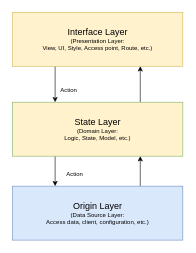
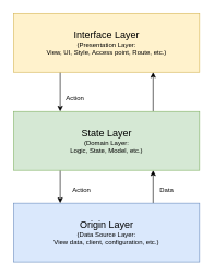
  <mxCell id="0" />
  <mxCell id="1" parent="0" />
  <mxCell id="2" style="edgeStyle=orthogonalEdgeStyle;rounded=0;orthogonalLoop=1;jettySize=auto;html=1;exitX=0.25;exitY=1;exitDx=0;exitDy=0;entryX=0.25;entryY=0;entryDx=0;entryDy=0;fontSize=10;fontColor=#000000;endArrow=classic;endFill=1;" edge="1" parent="1" source="3" target="8"><mxGeometry relative="1" as="geometry" /></mxCell>
  <mxCell id="3" value="&lt;font style=&quot;font-size: 15px&quot;&gt;Interface Layer&lt;/font&gt;&lt;br&gt;(Presentation Layer:&lt;br&gt;View, UI, Style, Access point, Route, etc.)" style="rounded=0;whiteSpace=wrap;html=1;fontSize=10;fillColor=#fff2cc;strokeColor=#d6b656;" vertex="1" parent="1"><mxGeometry x="20" y="20" width="284" height="90" as="geometry" /></mxCell>
  <mxCell id="4" style="edgeStyle=orthogonalEdgeStyle;rounded=0;orthogonalLoop=1;jettySize=auto;html=1;exitX=0.75;exitY=0;exitDx=0;exitDy=0;entryX=0.75;entryY=1;entryDx=0;entryDy=0;fontSize=10;fontColor=#000000;endArrow=classic;endFill=1;" edge="1" parent="1" source="5" target="8"><mxGeometry relative="1" as="geometry" /></mxCell>
- <mxCell id="5" value="&lt;span style=&quot;font-size: 15px&quot;&gt;Origin Layer&lt;br&gt;&lt;/span&gt;(Data Source Layer:&lt;br&gt;Access data, client, configuration, etc.)" style="rounded=0;whiteSpace=wrap;html=1;fontSize=10;labelBackgroundColor=none;fillColor=#dae8fc;strokeColor=#6c8ebf;" vertex="1" parent="1"><mxGeometry x="20" y="310" width="284" height="90" as="geometry" /></mxCell>
+ <mxCell id="5" value="&lt;span style=&quot;font-size: 15px&quot;&gt;Origin Layer&lt;br&gt;&lt;/span&gt;(Data Source Layer:&lt;br&gt;View data, client, configuration, etc.)" style="rounded=0;whiteSpace=wrap;html=1;fontSize=10;labelBackgroundColor=none;fillColor=#dae8fc;strokeColor=#6c8ebf;" vertex="1" parent="1"><mxGeometry x="20" y="310" width="284" height="90" as="geometry" /></mxCell>
  <mxCell id="6" style="edgeStyle=orthogonalEdgeStyle;rounded=0;orthogonalLoop=1;jettySize=auto;html=1;exitX=0.75;exitY=0;exitDx=0;exitDy=0;entryX=0.75;entryY=1;entryDx=0;entryDy=0;fontSize=10;fontColor=#000000;endArrow=classic;endFill=1;" edge="1" parent="1" source="8" target="3"><mxGeometry relative="1" as="geometry" /></mxCell>
  <mxCell id="7" style="edgeStyle=orthogonalEdgeStyle;rounded=0;orthogonalLoop=1;jettySize=auto;html=1;exitX=0.25;exitY=1;exitDx=0;exitDy=0;entryX=0.25;entryY=0;entryDx=0;entryDy=0;fontSize=10;fontColor=#000000;endArrow=classic;endFill=1;" edge="1" parent="1" source="8" target="5"><mxGeometry relative="1" as="geometry" /></mxCell>
- <mxCell id="8" value="&lt;span style=&quot;font-size: 15px&quot;&gt;State Layer&lt;/span&gt;&lt;br&gt;(Domain Layer:&lt;br&gt;Logic, State, Model, etc.)" style="rounded=0;whiteSpace=wrap;html=1;fontSize=10;fillColor=#fff2cc;strokeColor=#82b366;" vertex="1" parent="1"><mxGeometry x="20" y="170" width="284" height="90" as="geometry" /></mxCell>
+ <mxCell id="8" value="&lt;span style=&quot;font-size: 15px&quot;&gt;State Layer&lt;/span&gt;&lt;br&gt;(Domain Layer:&lt;br&gt;Logic, State, Model, etc.)" style="rounded=0;whiteSpace=wrap;html=1;fontSize=10;fillColor=#d5e8d4;strokeColor=#82b366;" vertex="1" parent="1"><mxGeometry x="20" y="170" width="284" height="90" as="geometry" /></mxCell>
  <mxCell id="9" value="Action" style="text;html=1;strokeColor=none;fillColor=none;align=center;verticalAlign=middle;whiteSpace=wrap;rounded=0;labelBackgroundColor=none;fontSize=10;fontColor=#000000;" vertex="1" parent="1"><mxGeometry x="94" y="140" width="40" height="20" as="geometry" /></mxCell>
  <mxCell id="10" value="Action" style="text;html=1;strokeColor=none;fillColor=none;align=center;verticalAlign=middle;whiteSpace=wrap;rounded=0;labelBackgroundColor=none;fontSize=10;fontColor=#000000;" vertex="1" parent="1"><mxGeometry x="104" y="280" width="40" height="20" as="geometry" /></mxCell>
+ <mxCell id="11" value="Data" style="text;html=1;strokeColor=none;fillColor=none;align=center;verticalAlign=middle;whiteSpace=wrap;rounded=0;labelBackgroundColor=none;fontSize=10;fontColor=#000000;" vertex="1" parent="1"><mxGeometry x="234" y="280" width="40" height="20" as="geometry" /></mxCell>
